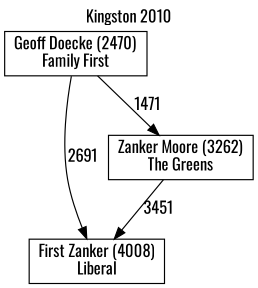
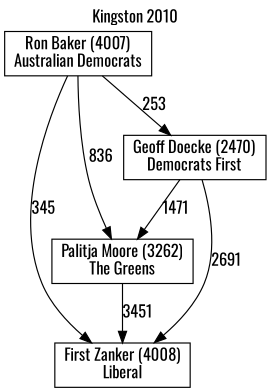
  digraph {
    fontname=Oswald
    label="Kingston 2010"
    labelloc=t
    mclimit=10
    node [fontname=Oswald shape=box]
    edge [fontname=Oswald]
    n1 [label="First Zanker (4008)\nLiberal"]
-   n2 [label="Zanker Moore (3262)\nThe Greens"]
-   n3 [label="Geoff Doecke (2470)\nFamily First"]
+   n2 [label="Palitja Moore (3262)\nThe Greens"]
+   n3 [label="Geoff Doecke (2470)\nDemocrats First"]
+   n4 [label="Ron Baker (4007)\nAustralian Democrats"]
    n2 -> n1 [label=3451]
    n3 -> n1 [label=2691]
    n3 -> n2 [label=1471]
+   n4 -> n1 [label=345]
+   n4 -> n2 [label=836]
+   n4 -> n3 [label=253]
  }
